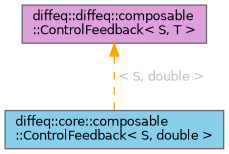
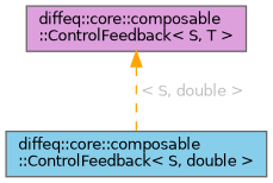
  digraph {
    node [color=gray40 fontname=Helvetica fontsize=10 shape=box style=filled]
-   n1 [fillcolor=plum fontcolor=black height=0.2 label="diffeq::diffeq::composable\l::ControlFeedback\< S, T \>" width=0.4]
+   n1 [fillcolor=plum fontcolor=black height=0.2 label="diffeq::core::composable\l::ControlFeedback\< S, T \>" width=0.4]
    n2 [fillcolor=skyblue height=0.2 label="diffeq::core::composable\l::ControlFeedback\< S, double \>" width=0.4]
    n1 -> n2 [color=orange dir=back fontcolor=grey fontname=Helvetica fontsize=10 label=<<TABLE CELLBORDER="0" BORDER="0"><TR><TD VALIGN="top" ALIGN="LEFT" CELLPADDING="1" CELLSPACING="0">&lt; S, double &gt;</TD></TR> </TABLE>> labelfontname=Helvetica labelfontsize=10 style=dashed]
  }
